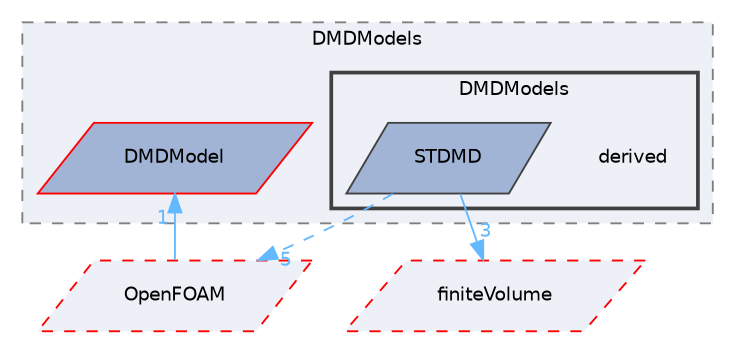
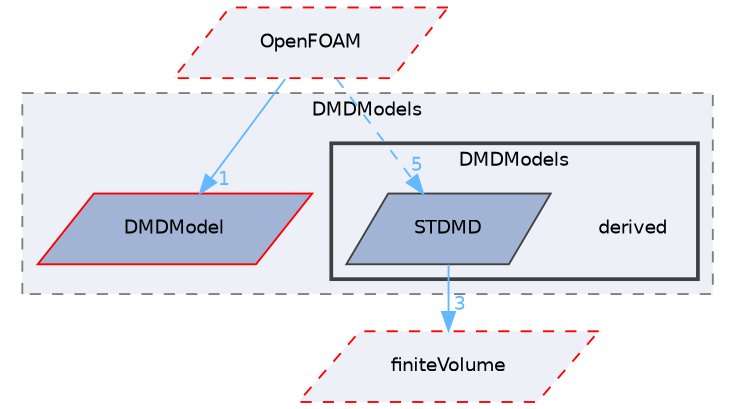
  digraph {
    compound=true
    node [fontname=Helvetica fontsize=10 shape=parallelogram color=red fillcolor="#a2b4d6" style=filled]
    edge [color=steelblue1 fontcolor=steelblue1 fontname=Helvetica fontsize=10 labeldistance=1.5 labelfontname=Helvetica labelfontsize=10 style=solid]
    n1 [height=0.2 label=derived shape=plaintext width=0.4 color="" fillcolor="" style=""]
    n2 [color=grey25 height=0.2 label=STDMD width=0.4]
    n3 [height=0.2 label=DMDModel width=0.4]
    n4 [fillcolor="#edf0f7" height=0.2 label=OpenFOAM style="filled,dashed" width=0.4]
    n5 [fillcolor="#edf0f7" height=0.2 label=finiteVolume style="filled,dashed" width=0.4]
    subgraph cluster_1 {
      bgcolor="#edf0f7"
      fontname=Helvetica
      fontsize=10
      label=DMDModels
      pencolor=grey50
      style="filled,dashed"
      n3
      subgraph cluster_2 {
        bgcolor="#edf0f7"
        fontname=Helvetica
        fontsize=10
        label=DMDModels
        pencolor=grey25
        style="filled,bold"
        n1
        n2
      }
    }
-   n2 -> n4 [headlabel=5 style=dashed]
+   n4 -> n2 [headlabel=5 style=dashed]
    n2 -> n5 [headlabel=3]
    n4 -> n3 [headlabel=1]
  }
